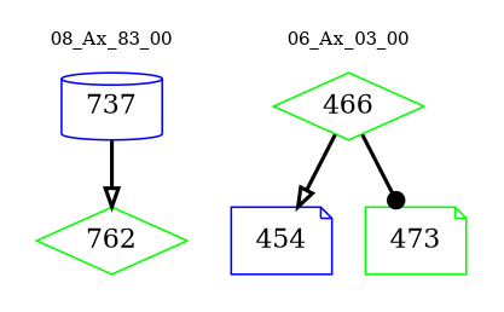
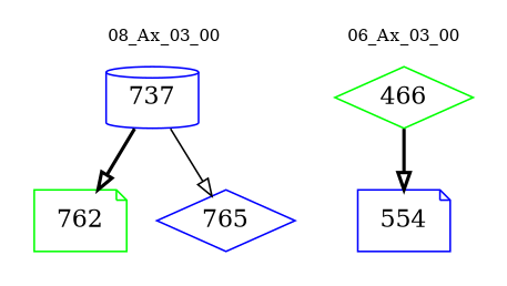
  digraph {
    fontname="DejaVu Serif"
    node [color=blue fontname="DejaVu Serif" shape=note]
    edge [arrowhead=onormal color=black fontname="DejaVu Serif" style=bold]
    n1 [label=737 shape=cylinder]
-   n2 [color=green label=762 shape=diamond]
+   n2 [color=green label=762]
+   n3 [label=765 shape=diamond]
    n4 [color=green label=466 shape=diamond]
-   n5 [label=454]
-   n6 [color=green label=473]
+   n5 [label=554]
    subgraph cluster_1 {
      color=white
      fontsize=10
-     label="08_Ax_83_00"
+     label="08_Ax_03_00"
      n1
      n2
+     n3
    }
    subgraph cluster_2 {
      color=white
      fontsize=10
      label="06_Ax_03_00"
      n4
      n5
-     n6
    }
    n1 -> n2
+   n1 -> n3 [style=solid]
    n4 -> n5
-   n4 -> n6 [arrowhead=dot]
  }
